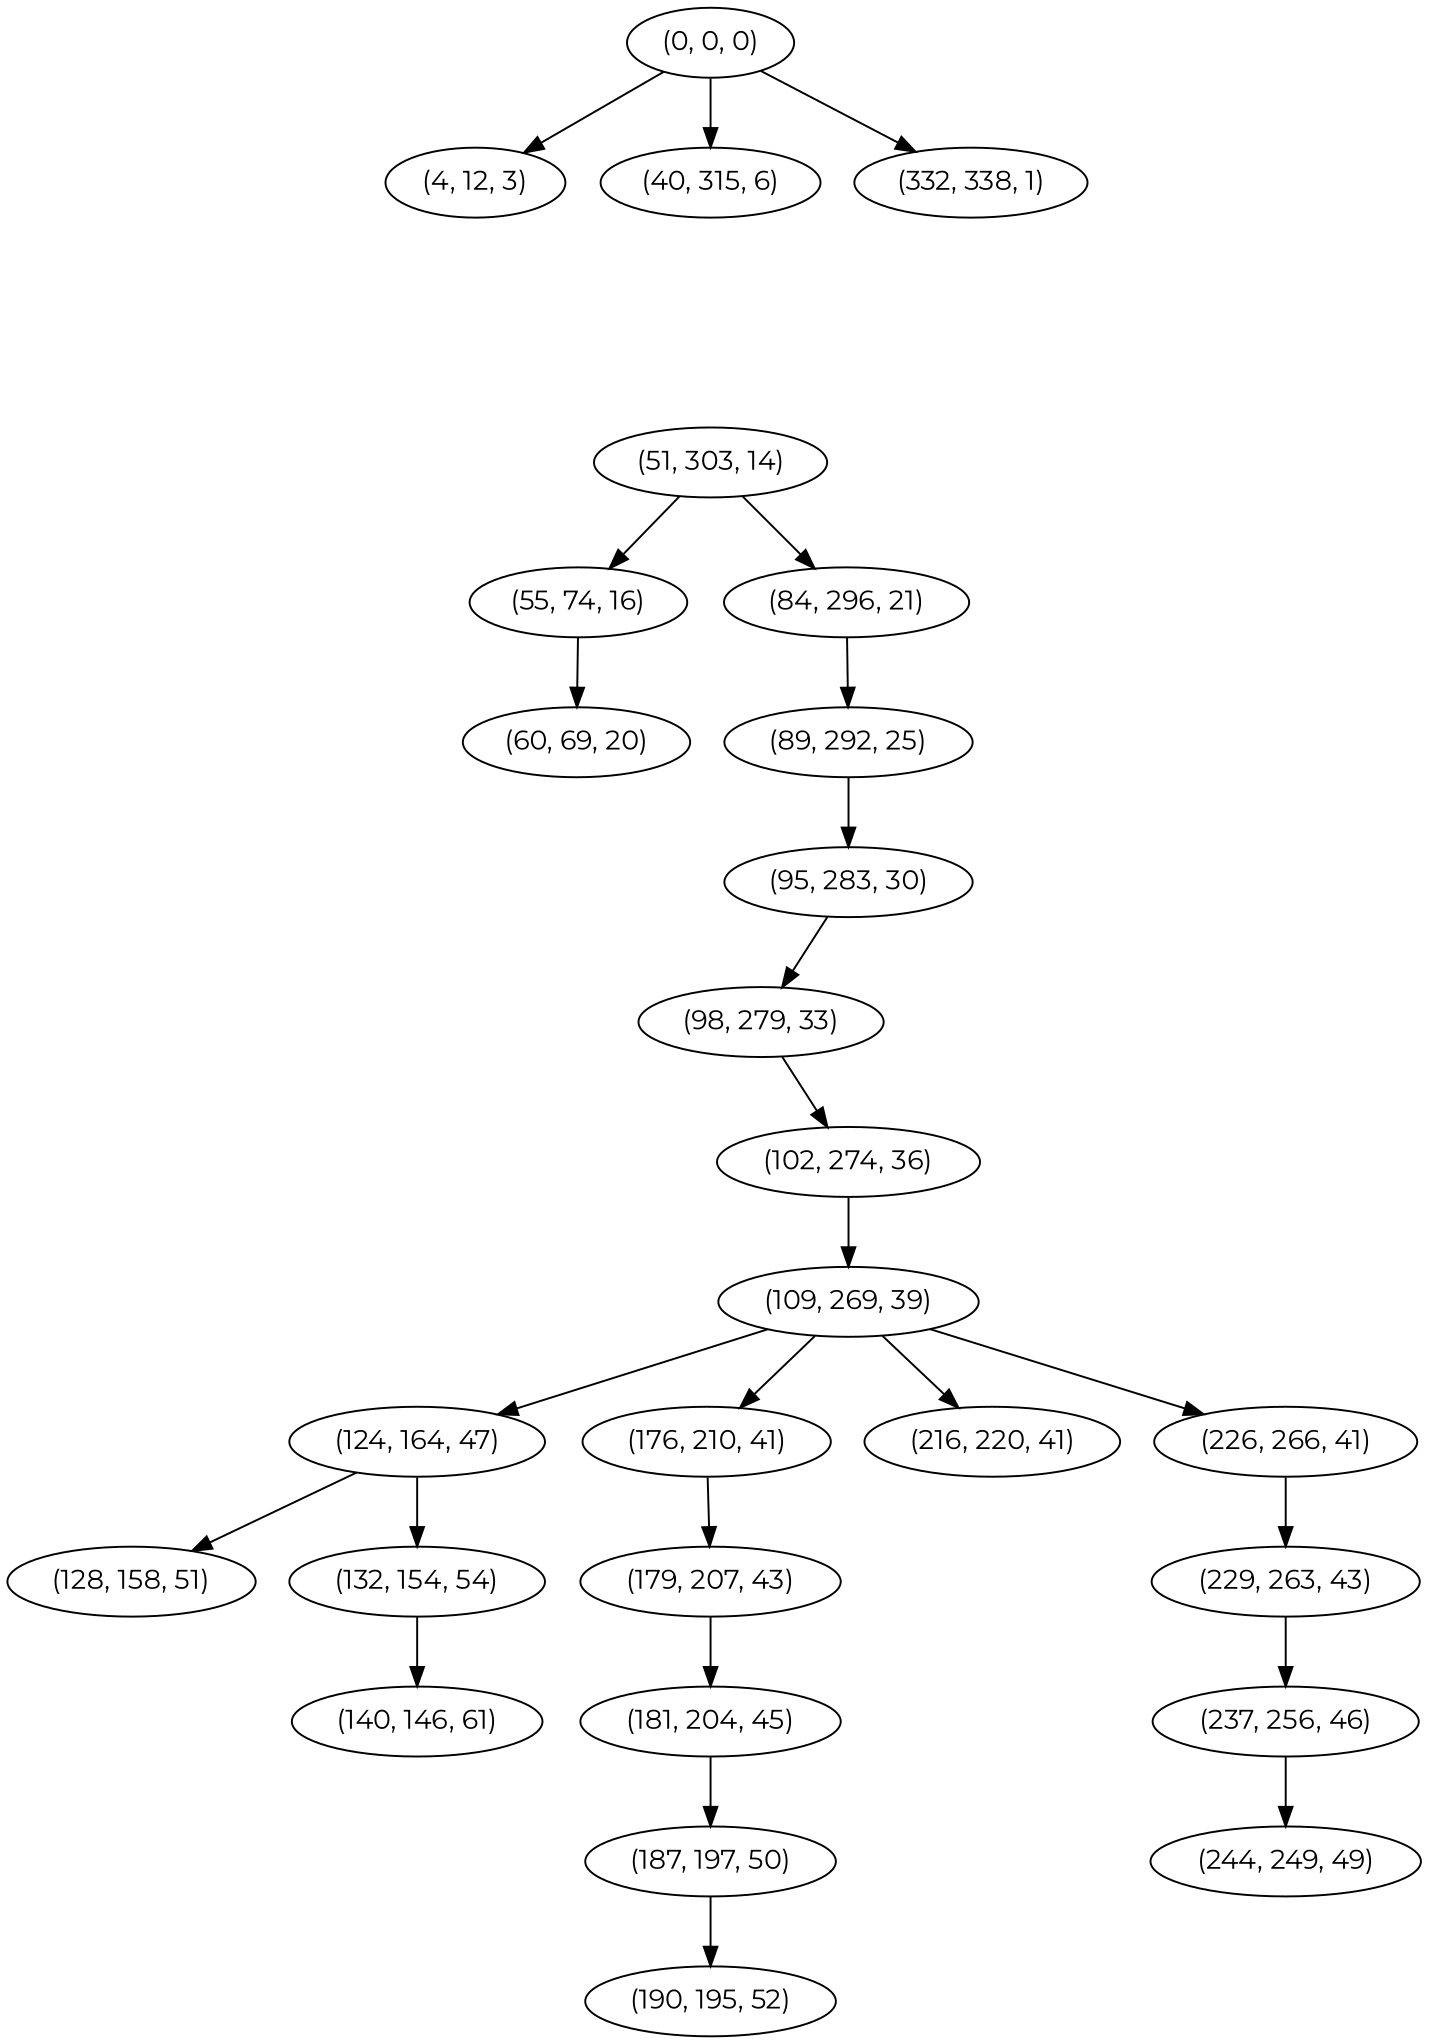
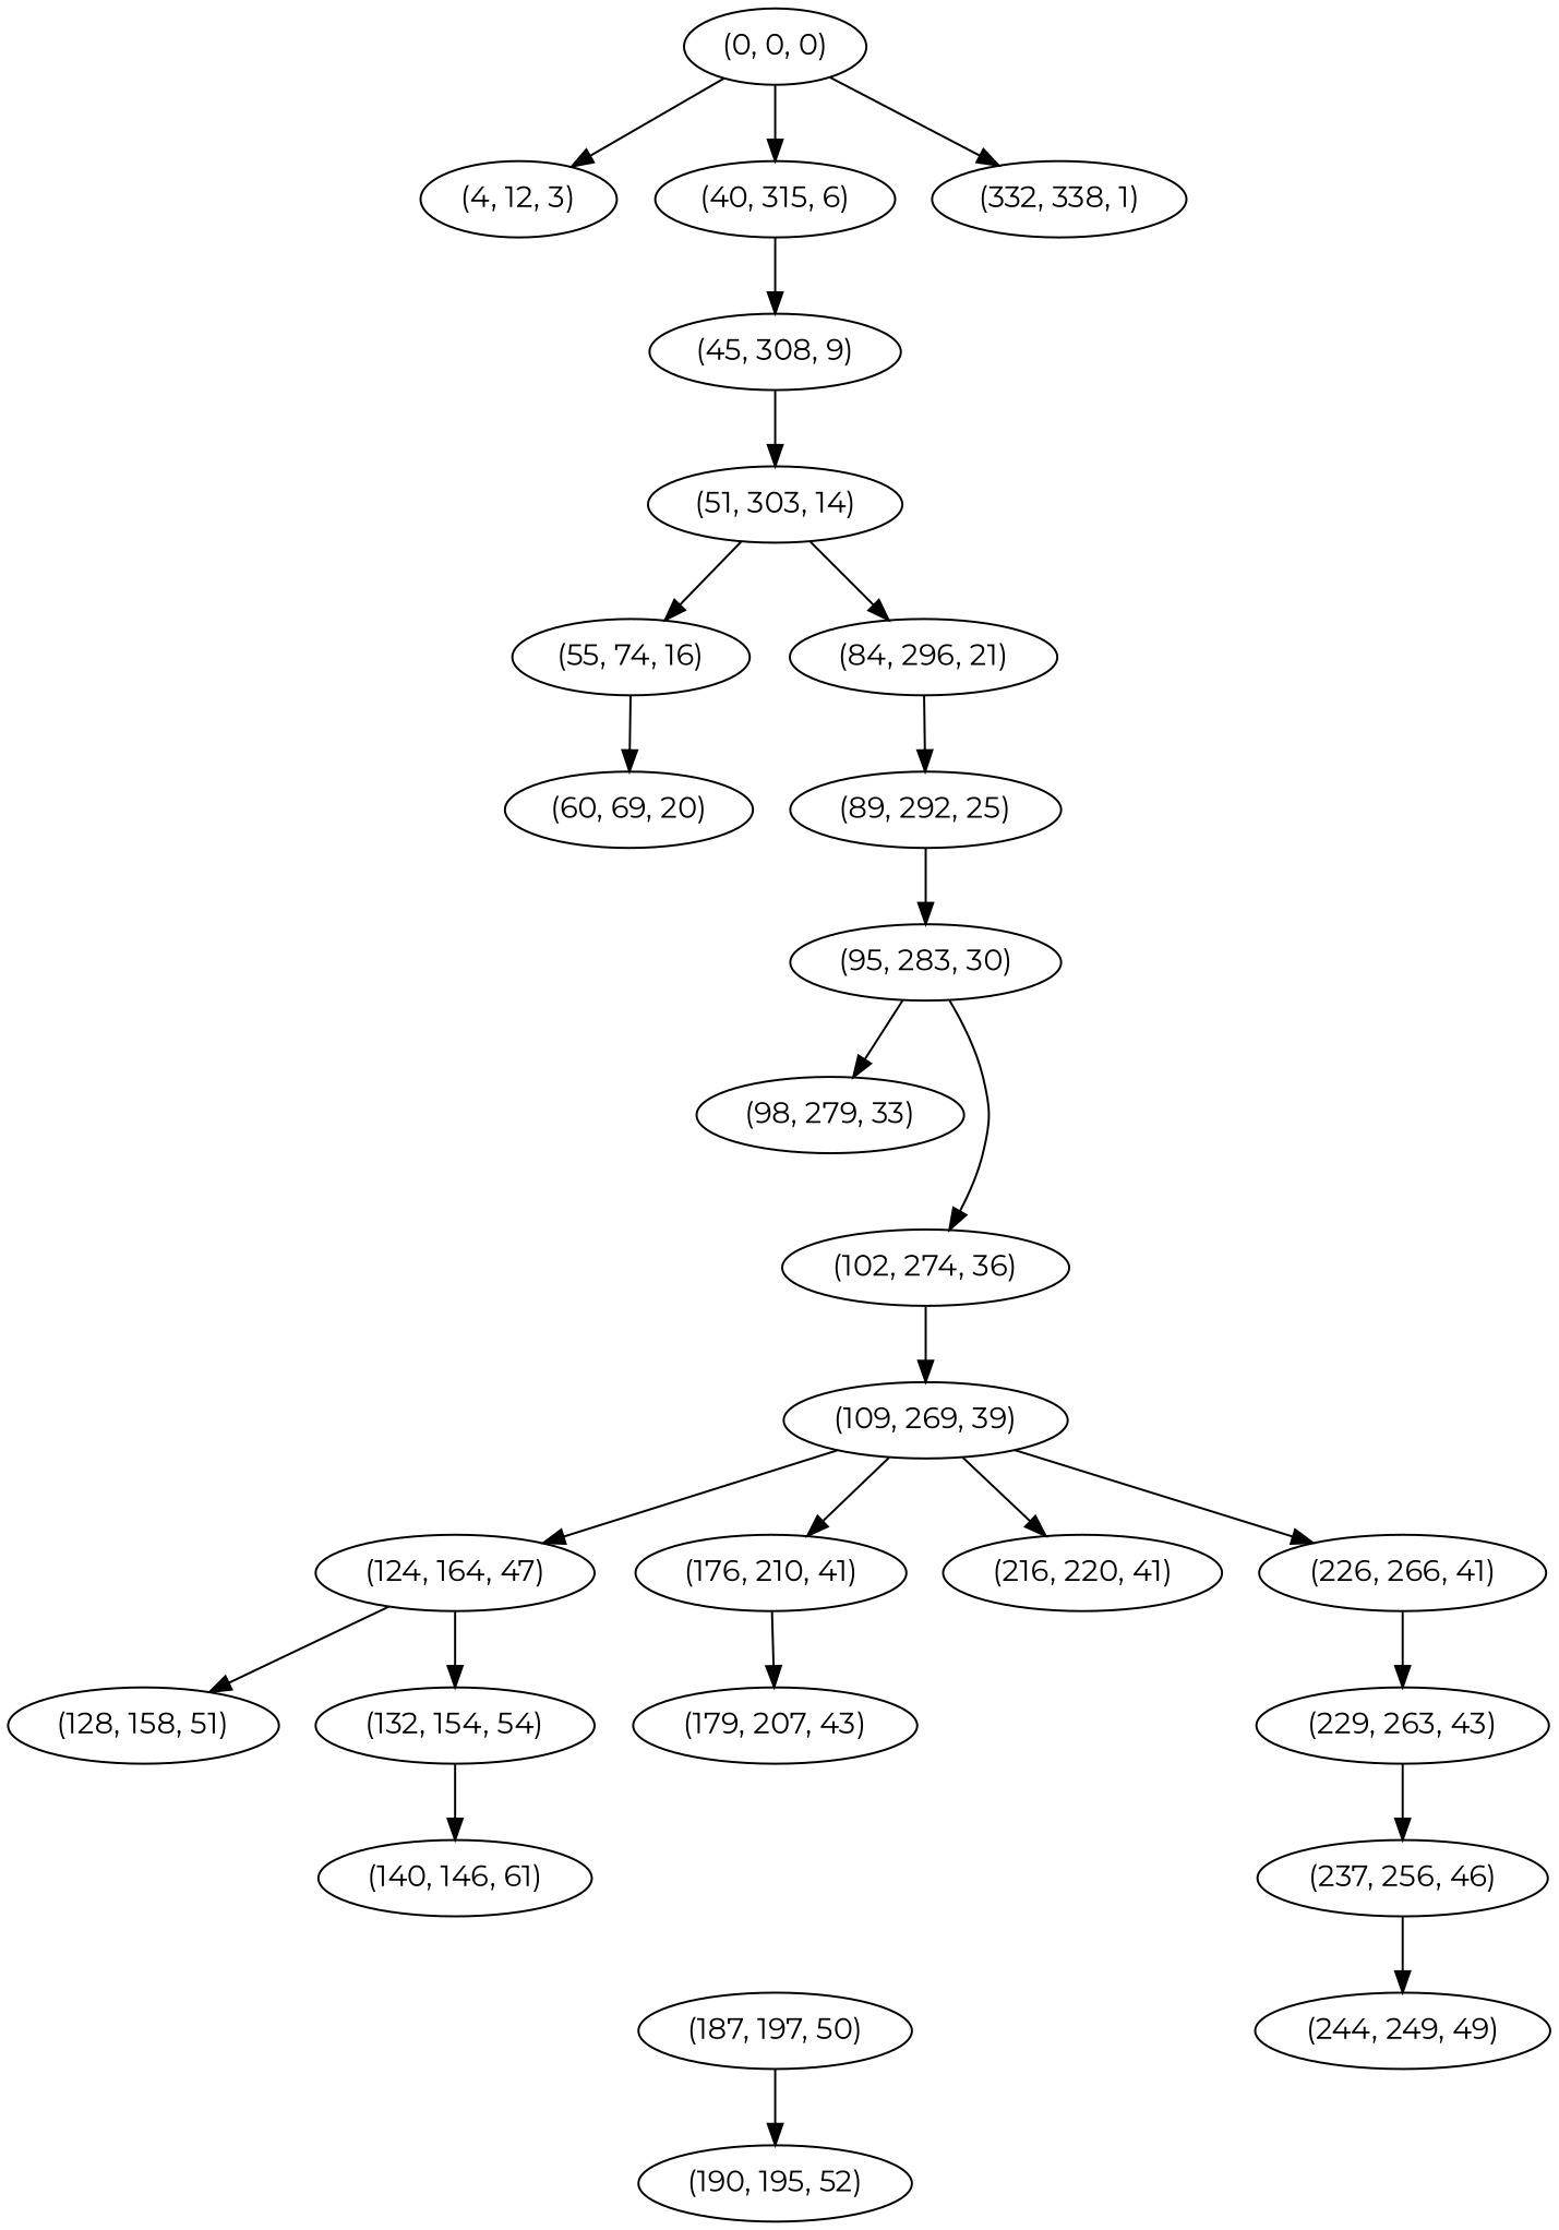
  digraph {
    fontname=Montserrat
    node [fontname=Montserrat]
    edge [fontname=Montserrat]
    "(0, 0, 0)"
    "(4, 12, 3)"
    "(40, 315, 6)"
    "(332, 338, 1)"
+   "(45, 308, 9)"
    "(51, 303, 14)"
    "(55, 74, 16)"
    "(84, 296, 21)"
    "(60, 69, 20)"
    "(89, 292, 25)"
    "(95, 283, 30)"
    "(98, 279, 33)"
    "(102, 274, 36)"
    "(109, 269, 39)"
    "(124, 164, 47)"
    "(176, 210, 41)"
    "(216, 220, 41)"
    "(226, 266, 41)"
    "(128, 158, 51)"
    "(132, 154, 54)"
    "(179, 207, 43)"
    "(229, 263, 43)"
    "(140, 146, 61)"
-   "(181, 204, 45)"
    "(187, 197, 50)"
    "(190, 195, 52)"
    "(237, 256, 46)"
    "(244, 249, 49)"
    "(0, 0, 0)" -> "(4, 12, 3)"
    "(0, 0, 0)" -> "(40, 315, 6)"
    "(0, 0, 0)" -> "(332, 338, 1)"
+   "(40, 315, 6)" -> "(45, 308, 9)"
+   "(45, 308, 9)" -> "(51, 303, 14)"
    "(51, 303, 14)" -> "(55, 74, 16)"
    "(51, 303, 14)" -> "(84, 296, 21)"
    "(55, 74, 16)" -> "(60, 69, 20)"
    "(84, 296, 21)" -> "(89, 292, 25)"
    "(89, 292, 25)" -> "(95, 283, 30)"
    "(95, 283, 30)" -> "(98, 279, 33)"
-   "(98, 279, 33)" -> "(102, 274, 36)"
+   "(95, 283, 30)" -> "(102, 274, 36)"
    "(102, 274, 36)" -> "(109, 269, 39)"
    "(109, 269, 39)" -> "(124, 164, 47)"
    "(109, 269, 39)" -> "(176, 210, 41)"
    "(109, 269, 39)" -> "(216, 220, 41)"
    "(109, 269, 39)" -> "(226, 266, 41)"
    "(124, 164, 47)" -> "(128, 158, 51)"
    "(124, 164, 47)" -> "(132, 154, 54)"
    "(176, 210, 41)" -> "(179, 207, 43)"
    "(226, 266, 41)" -> "(229, 263, 43)"
    "(132, 154, 54)" -> "(140, 146, 61)"
-   "(179, 207, 43)" -> "(181, 204, 45)"
    "(229, 263, 43)" -> "(237, 256, 46)"
-   "(181, 204, 45)" -> "(187, 197, 50)"
    "(187, 197, 50)" -> "(190, 195, 52)"
    "(237, 256, 46)" -> "(244, 249, 49)"
  }
